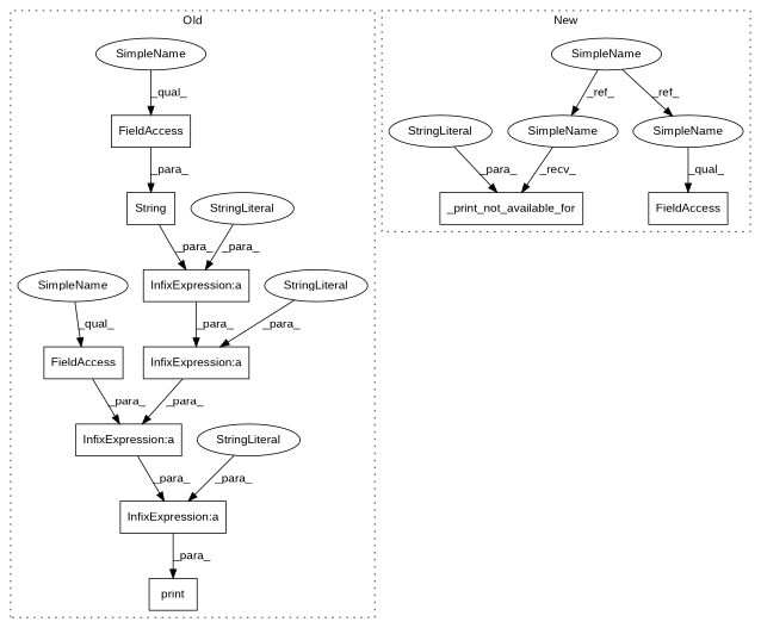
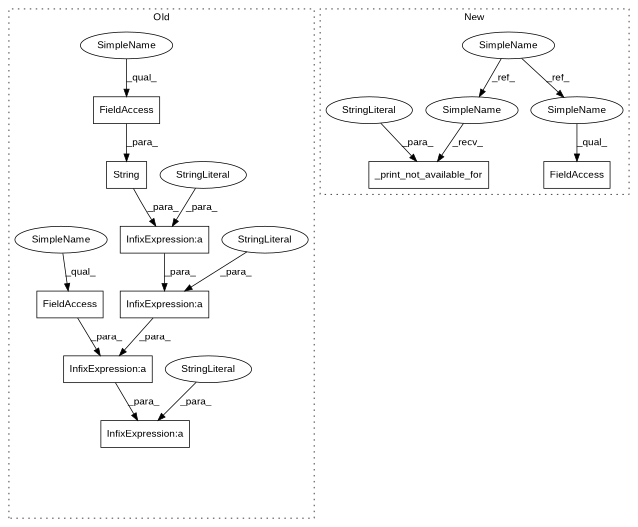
  digraph {
    fontname="Liberation Sans"
    node [a=42 l=4 s=17552 shape=box fontname="Liberation Sans"]
    edge [fontname="Liberation Sans"]
-   n1 [a=32 l="6,1" label=print s="17471,17618"]
    n2 [a=27 l=3 label="InfixExpression:a" s=17560]
    n3 [a=27 l=3 label="InfixExpression:a" s=17499]
    n4 [a=27 l=3 label="InfixExpression:a" s=17531]
    n5 [a=27 l=3 label="InfixExpression:a" s=17549]
    n6 [a=22 l=7 label=FieldAccess]
    n7 [a=22 l=20 label=FieldAccess s=17509]
    n8 [a=32 l="7,1" label=String s="17502,17529"]
    n9 [a=45 l=14 label=StringLiteral s=17534 shape=ellipse]
    n10 [a=45 l=19 label=StringLiteral s=17480 shape=ellipse]
    n11 [a=45 l=55 label=StringLiteral s=17563 shape=ellipse]
    n12 [label=SimpleName s=17509 shape=ellipse]
    n13 [label=SimpleName shape=ellipse]
    n14 [a=32 l="25,1" label=_print_not_available_for s="6463,6495"]
    n15 [label=SimpleName s=6330 shape=ellipse]
    n16 [a=22 l=20 label=FieldAccess s=6585]
    n17 [a=45 l=7 label=StringLiteral s=6488 shape=ellipse]
    n18 [label=SimpleName s=6585 shape=ellipse]
    n19 [label=SimpleName s=6458 shape=ellipse]
    subgraph cluster_1 {
      label=Old
      style=dotted
-     n1
      n2
      n3
      n4
      n5
      n6
      n7
      n8
      n9
      n10
      n11
      n12
      n13
    }
    subgraph cluster_2 {
      label=New
      style=dotted
      n14
      n15
      n16
      n17
      n18
      n19
    }
-   n2 -> n1 [label=_para_]
    n3 -> n4 [label=_para_]
    n4 -> n5 [label=_para_]
    n5 -> n2 [label=_para_]
    n6 -> n5 [label=_para_]
    n7 -> n8 [label=_para_]
    n8 -> n3 [label=_para_]
    n9 -> n4 [label=_para_]
    n10 -> n3 [label=_para_]
    n11 -> n2 [label=_para_]
    n12 -> n7 [label=_qual_]
    n13 -> n6 [label=_qual_]
    n15 -> n18 [label=_ref_]
    n15 -> n19 [label=_ref_]
    n17 -> n14 [label=_para_]
    n18 -> n16 [label=_qual_]
    n19 -> n14 [label=_recv_]
  }
